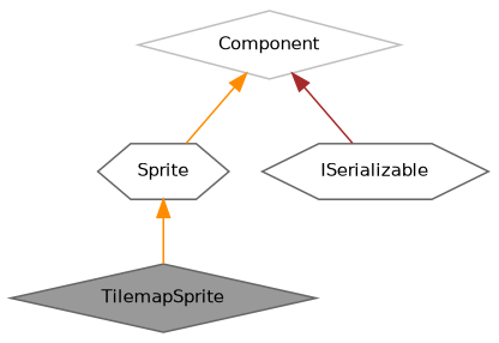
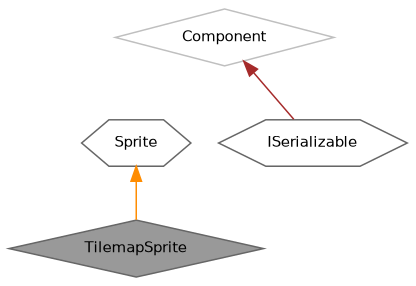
  digraph {
    node [color=gray40 fillcolor=white fontname=Helvetica fontsize=10 shape=diamond style=filled]
    edge [color=darkorange dir=back fontname=Helvetica fontsize=10 labelfontname=Helvetica labelfontsize=10 style=solid]
    n1 [fillcolor=grey60 fontcolor=black height=0.2 label=TilemapSprite width=0.4]
    n2 [height=0.2 label=Sprite shape=hexagon width=0.4]
    n3 [color=grey75 height=0.2 label=Component width=0.4]
    n4 [height=0.2 label=ISerializable shape=hexagon width=0.4]
    n2 -> n1
-   n3 -> n2
    n3 -> n4 [color=brown]
  }
